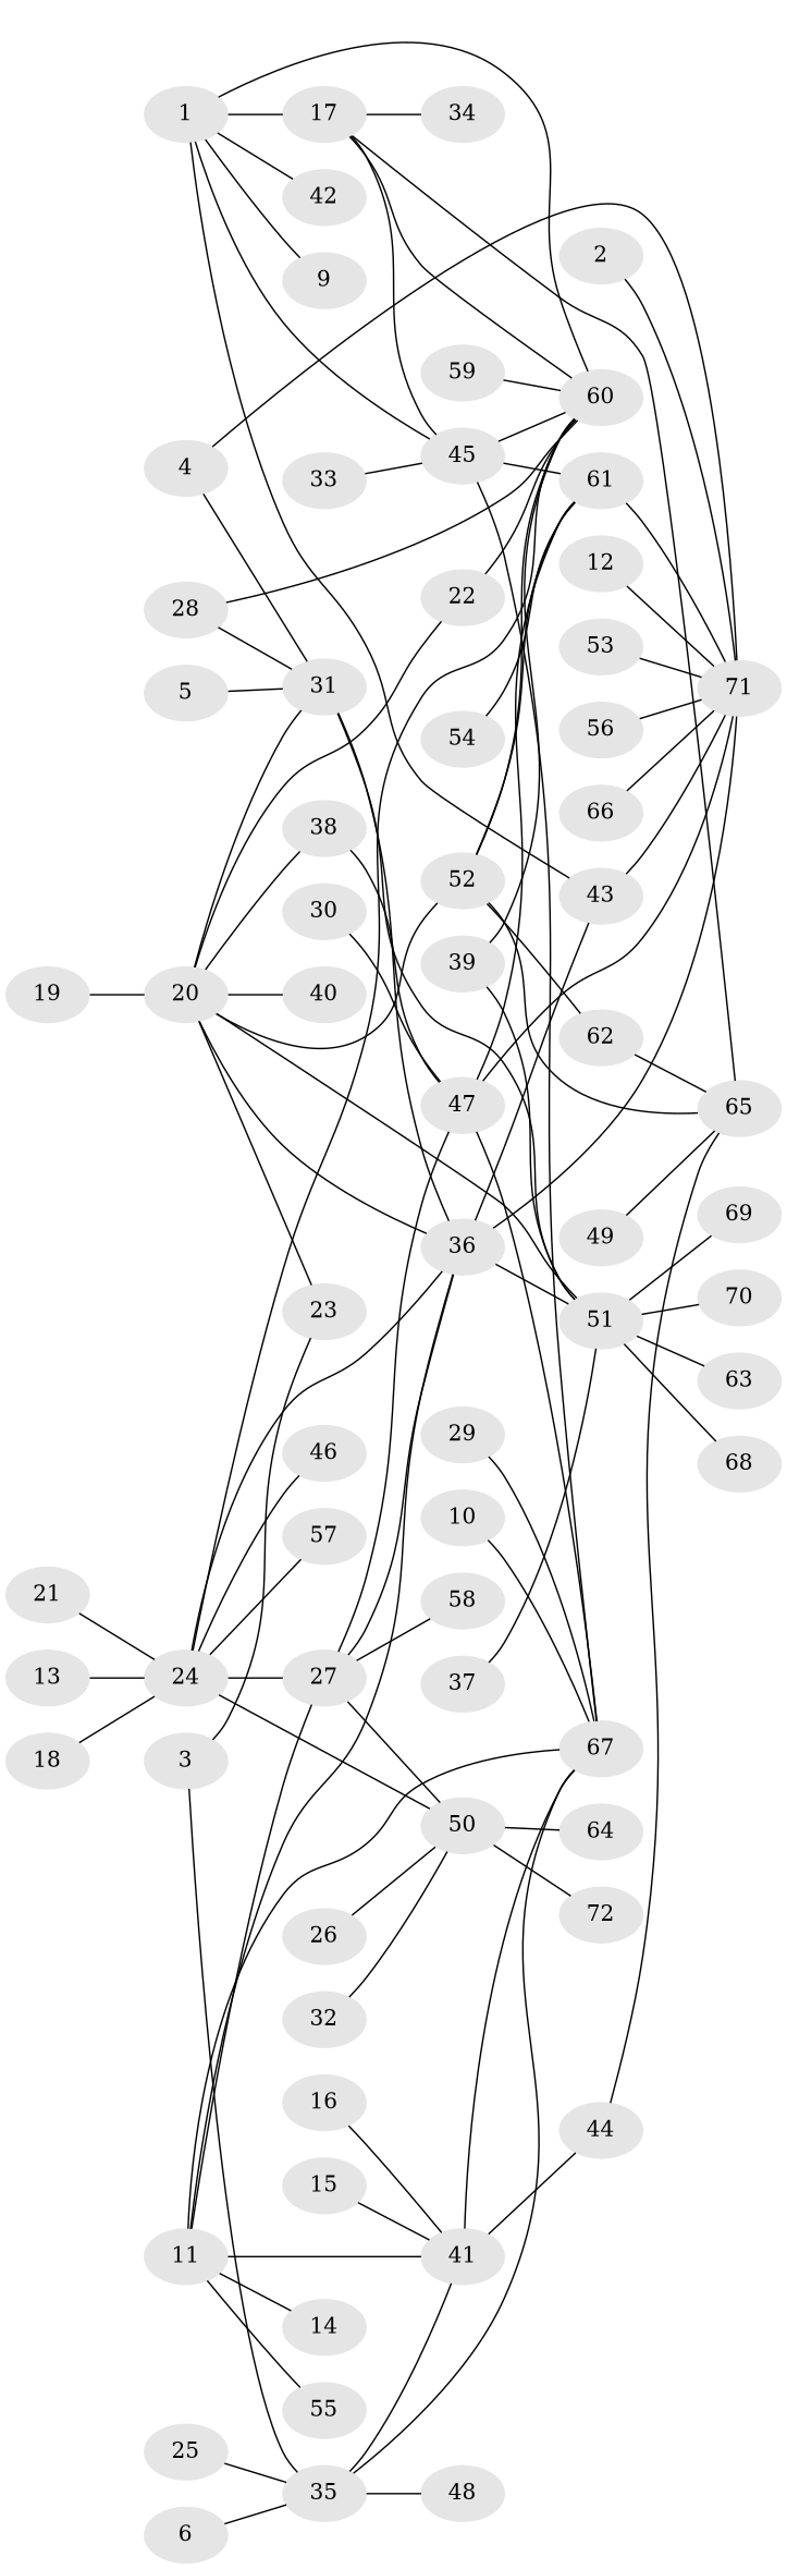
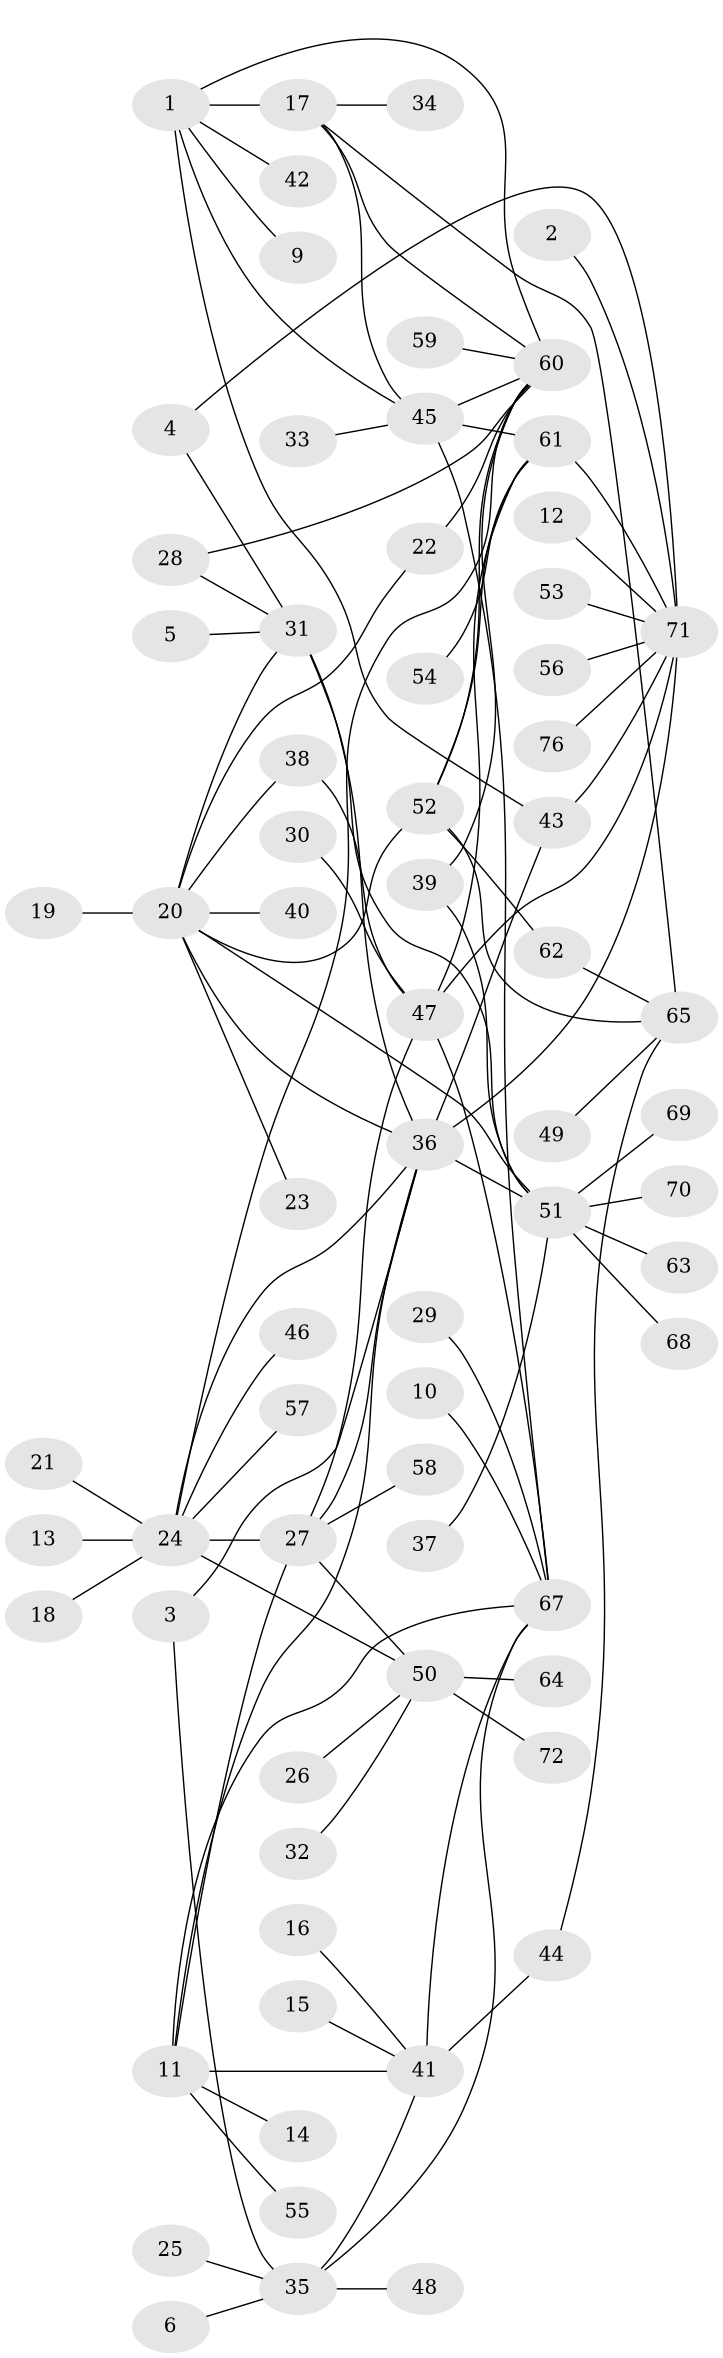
  graph {
    rankdir=LR
    node [color=gray90 style=filled]
    edge [weight=1.0]
    1
    9
    17
    42
    43
    45
    60
    34
    65
    71
    67
    61
    2
    3
    35
    36
    41
    48
    51
    4
    31
    5
    6
    11
    14
    27
    55
    10
    50
    47
    58
    44
    12
    13
    24
    46
    57
    15
    16
    18
    19
    20
    22
    23
    38
    40
    52
    63
    68
    69
    70
    62
    21
    64
    72
    25
    26
    28
    29
    30
    32
    33
    37
    39
    49
    53
    54
    56
    59
-   66
+   66 [label=76]
    1 -- 9
    1 -- 17 [weight=4.0]
    1 -- 42
    1 -- 43
    1 -- 45 [weight=4.0]
    1 -- 60 [weight=4.0]
    17 -- 45
    17 -- 60
    17 -- 34
    17 -- 65
    43 -- 71
    45 -- 60
    45 -- 67
    45 -- 61
    61 -- 71 [weight=5.0]
    2 -- 71
    3 -- 35
-   3 -- 23
+   3 -- 36
    35 -- 67 [weight=2.0]
    35 -- 41 [weight=4.0]
    35 -- 48
    36 -- 43
    36 -- 71
    36 -- 51 [weight=2.0]
    41 -- 67 [weight=2.0]
    41 -- 44
    51 -- 63
    51 -- 68
    51 -- 69
    51 -- 70
    4 -- 71
    4 -- 31
    31 -- 36 [weight=6.0]
    31 -- 51 [weight=3.0]
    5 -- 31
    6 -- 35
    11 -- 67 [weight=2.0]
    11 -- 36
    11 -- 41 [weight=4.0]
    11 -- 14
    11 -- 27
    11 -- 55
    27 -- 36
    27 -- 50 [weight=6.0]
    27 -- 47
    27 -- 58
    10 -- 67
    50 -- 64
    50 -- 72
    47 -- 71 [weight=5.0]
    47 -- 67
    47 -- 61
    44 -- 65
    12 -- 71
    13 -- 24
    24 -- 60
    24 -- 36 [weight=2.0]
    24 -- 27 [weight=4.0]
    24 -- 50 [weight=6.0]
    24 -- 46
    24 -- 57
    15 -- 41
    16 -- 41
    18 -- 24
    19 -- 20
    20 -- 36 [weight=2.0]
    20 -- 51
    20 -- 31 [weight=3.0]
    20 -- 22
    20 -- 23
    20 -- 38
    20 -- 40
    20 -- 52
    22 -- 60
    38 -- 47
    52 -- 60
    52 -- 65
    52 -- 61
    52 -- 62
    62 -- 65
    21 -- 24
    25 -- 35
    26 -- 50
    28 -- 60
    28 -- 31
    29 -- 67
    30 -- 47
    32 -- 50
    33 -- 45
    37 -- 51
    39 -- 60
    39 -- 51
    49 -- 65
    53 -- 71
    54 -- 61
    56 -- 71
    59 -- 60
    66 -- 71
  }
